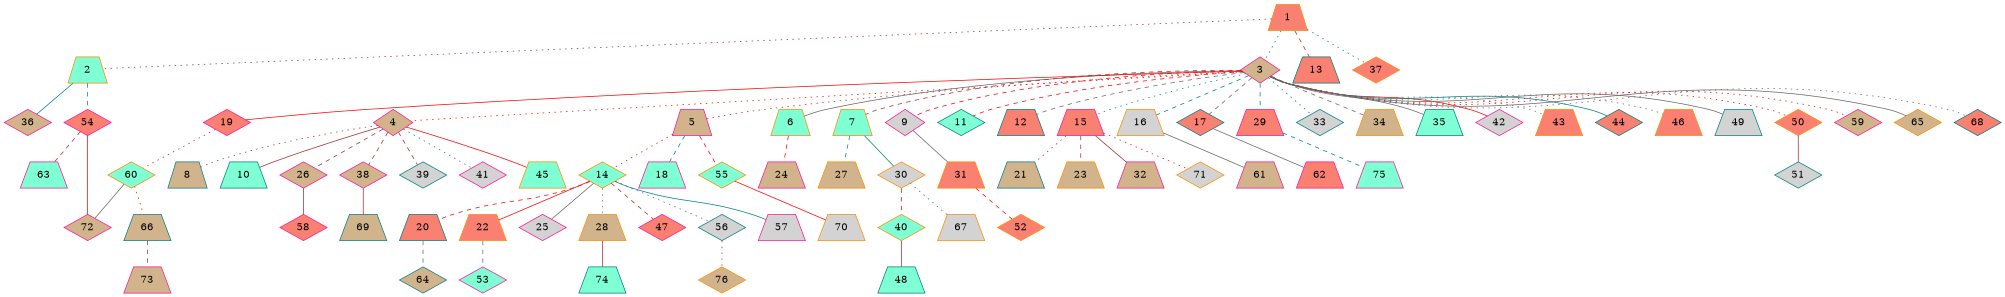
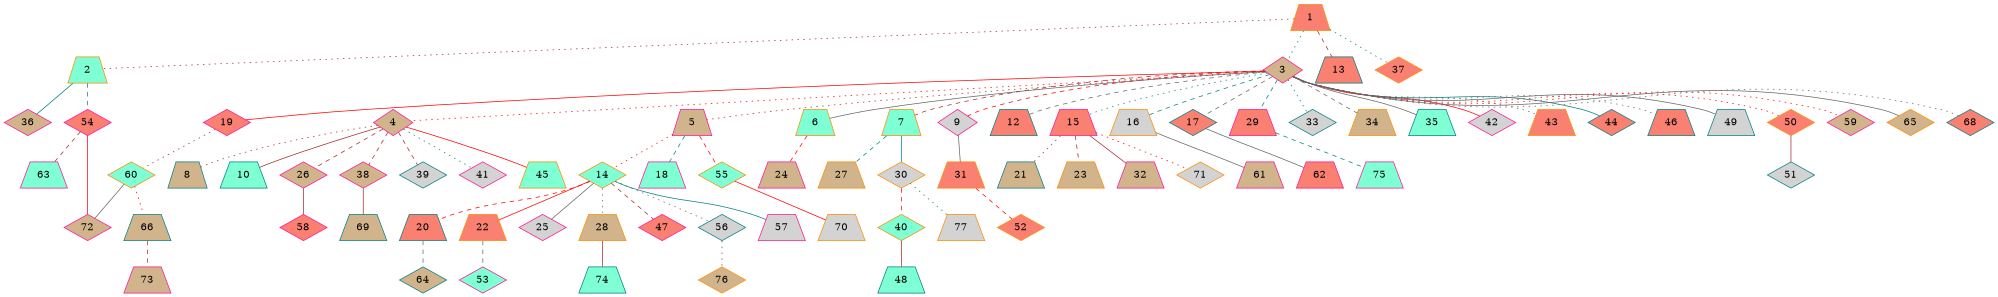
  graph {
    node [color=deeppink fillcolor=tan shape=trapezium style=filled]
    edge [color=brown style=dashed]
    1 [color=darkorange fillcolor=salmon]
    2 [color=darkorange fillcolor=aquamarine]
    3 [shape=diamond]
    13 [color=teal fillcolor=salmon]
    37 [color=darkorange fillcolor=salmon shape=diamond]
    36 [shape=diamond]
    54 [fillcolor=salmon shape=diamond]
    4 [shape=diamond]
    5
    6 [color=darkorange fillcolor=aquamarine]
    7 [color=darkorange fillcolor=aquamarine]
    9 [fillcolor=lightgrey shape=diamond]
-   11 [color=teal fillcolor=aquamarine shape=diamond]
    12 [color=teal fillcolor=salmon]
    15 [fillcolor=salmon]
    16 [color=darkorange fillcolor=lightgrey]
    17 [color=teal fillcolor=salmon shape=diamond]
    19 [fillcolor=salmon shape=diamond]
    29 [fillcolor=salmon]
    33 [color=teal fillcolor=lightgrey shape=diamond]
    34 [color=darkorange]
    35 [color=teal fillcolor=aquamarine]
    42 [fillcolor=lightgrey shape=diamond]
    43 [color=darkorange fillcolor=salmon]
    44 [color=teal fillcolor=salmon shape=diamond]
-   46 [color=darkorange fillcolor=salmon]
+   46 [color=teal fillcolor=salmon]
    49 [color=teal fillcolor=lightgrey]
    50 [color=darkorange fillcolor=salmon shape=diamond]
    59 [shape=diamond]
    65 [color=darkorange shape=diamond]
    68 [color=teal fillcolor=salmon shape=diamond]
    63 [fillcolor=aquamarine]
    72 [shape=diamond]
    8 [color=teal]
    10 [color=teal fillcolor=aquamarine]
    26 [shape=diamond]
    38 [shape=diamond]
    39 [color=teal fillcolor=lightgrey shape=diamond]
    41 [fillcolor=lightgrey shape=diamond]
    45 [color=darkorange fillcolor=aquamarine]
    14 [color=darkorange fillcolor=aquamarine shape=diamond]
    18 [fillcolor=aquamarine]
    55 [color=darkorange fillcolor=aquamarine shape=diamond]
    24
    27 [color=darkorange]
    30 [color=darkorange fillcolor=lightgrey shape=diamond]
    31 [color=darkorange fillcolor=salmon]
    21 [color=teal]
    23 [color=darkorange]
    32
    71 [color=darkorange fillcolor=lightgrey shape=diamond]
    61
    62 [fillcolor=salmon]
    60 [color=darkorange fillcolor=aquamarine shape=diamond]
    75 [fillcolor=aquamarine]
    51 [color=teal fillcolor=lightgrey shape=diamond]
    58 [fillcolor=salmon shape=diamond]
    69 [color=teal]
    20 [color=teal fillcolor=salmon]
    22 [color=darkorange fillcolor=salmon]
    25 [fillcolor=lightgrey shape=diamond]
    28 [color=darkorange]
    47 [fillcolor=salmon shape=diamond]
    56 [color=teal fillcolor=lightgrey shape=diamond]
    57 [fillcolor=lightgrey]
    70 [color=darkorange fillcolor=lightgrey]
    40 [color=darkorange fillcolor=aquamarine shape=diamond]
-   67 [color=darkorange fillcolor=lightgrey]
+   67 [color=darkorange fillcolor=lightgrey label=77]
    52 [color=darkorange fillcolor=salmon shape=diamond]
    64 [color=teal shape=diamond]
    53 [fillcolor=aquamarine shape=diamond]
    74 [color=teal fillcolor=aquamarine]
    76 [color=darkorange shape=diamond]
    66 [color=teal]
    48 [color=teal fillcolor=aquamarine]
    73
    1 -- 2 [style=dotted]
    1 -- 3 [color=teal style=dotted]
    1 -- 13
    1 -- 37 [color=teal style=dotted]
    2 -- 36 [color=teal style=solid]
    2 -- 54 [color=teal]
    3 -- 4 [color=red style=dotted]
    3 -- 5 [style=dotted]
    3 -- 6 [color=gray40 style=solid]
    3 -- 7
    3 -- 9 [color=red]
-   3 -- 11 [color=red]
    3 -- 12 [color=gray40]
    3 -- 15 [color=teal style=dotted]
    3 -- 16 [color=teal]
    3 -- 17 [color=gray40]
    3 -- 19 [color=red style=solid]
    3 -- 29 [color=teal]
    3 -- 33 [color=teal style=dotted]
    3 -- 34 [color=gray40]
    3 -- 35 [color=gray40 style=solid]
    3 -- 42 [color=red style=solid]
    3 -- 43 [color=gray40 style=dotted]
    3 -- 44 [color=teal style=solid]
    3 -- 46 [color=gray40 style=dotted]
    3 -- 49 [color=gray40 style=solid]
    3 -- 50 [color=red style=dotted]
    3 -- 59 [color=red style=dotted]
    3 -- 65 [color=gray40 style=solid]
    3 -- 68 [color=gray40 style=dotted]
    54 -- 63
    54 -- 72 [color=red style=solid]
    4 -- 8 [style=dotted]
    4 -- 10 [style=solid]
    4 -- 26
    4 -- 38
    4 -- 39
    4 -- 41 [color=teal style=dotted]
    4 -- 45 [color=red style=solid]
    5 -- 14 [color=red style=dotted]
    5 -- 18 [color=teal]
    5 -- 55 [color=red]
    6 -- 24 [color=red]
    7 -- 27 [color=teal]
    7 -- 30 [color=teal style=solid]
    9 -- 31 [color=gray40 style=solid]
    15 -- 21 [style=dotted]
    15 -- 23
    15 -- 32 [style=solid]
    15 -- 71 [color=red style=dotted]
    16 -- 61 [color=gray40 style=solid]
    17 -- 62 [color=gray40 style=solid]
    19 -- 60 [style=dotted]
    29 -- 75 [color=teal]
    50 -- 51 [style=solid]
    26 -- 58 [style=solid]
    38 -- 69 [style=solid]
    14 -- 20 [color=red]
    14 -- 22 [color=red style=solid]
    14 -- 25 [color=gray40 style=solid]
    14 -- 28 [color=gray40 style=dotted]
    14 -- 47
    14 -- 56 [color=gray40 style=dotted]
    14 -- 57 [color=teal style=solid]
    55 -- 70 [color=red style=solid]
    30 -- 40 [color=red]
    30 -- 67 [color=teal style=dotted]
    31 -- 52 [color=red]
    60 -- 72 [color=gray40 style=solid]
    60 -- 66 [color=red style=dotted]
    20 -- 64 [color=gray40]
    22 -- 53 [color=gray40]
    28 -- 74 [style=solid]
    56 -- 76 [style=dotted]
    40 -- 48 [style=solid]
    66 -- 73
  }
